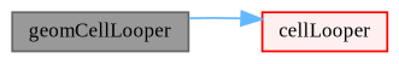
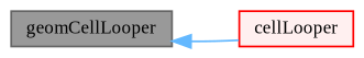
  digraph {
    rankdir=LR
    fontname="Liberation Serif"
    node [fontname="Liberation Serif" fontsize=10 shape=box style=filled]
    n1 [color=gray40 fillcolor=grey60 fontcolor=black height=0.2 label=geomCellLooper width=0.4]
    n2 [color=red fillcolor="#FFF0F0" height=0.2 label=cellLooper width=0.4]
-   n2 -> n1 [color=steelblue1 dir=back fontname="Liberation Serif" fontsize=10 labelfontname=Helvetica labelfontsize=10 style=solid]
+   n1 -> n2 [color=steelblue1 dir=back fontname="Liberation Serif" fontsize=10 labelfontname=Helvetica labelfontsize=10 style=solid]
  }
